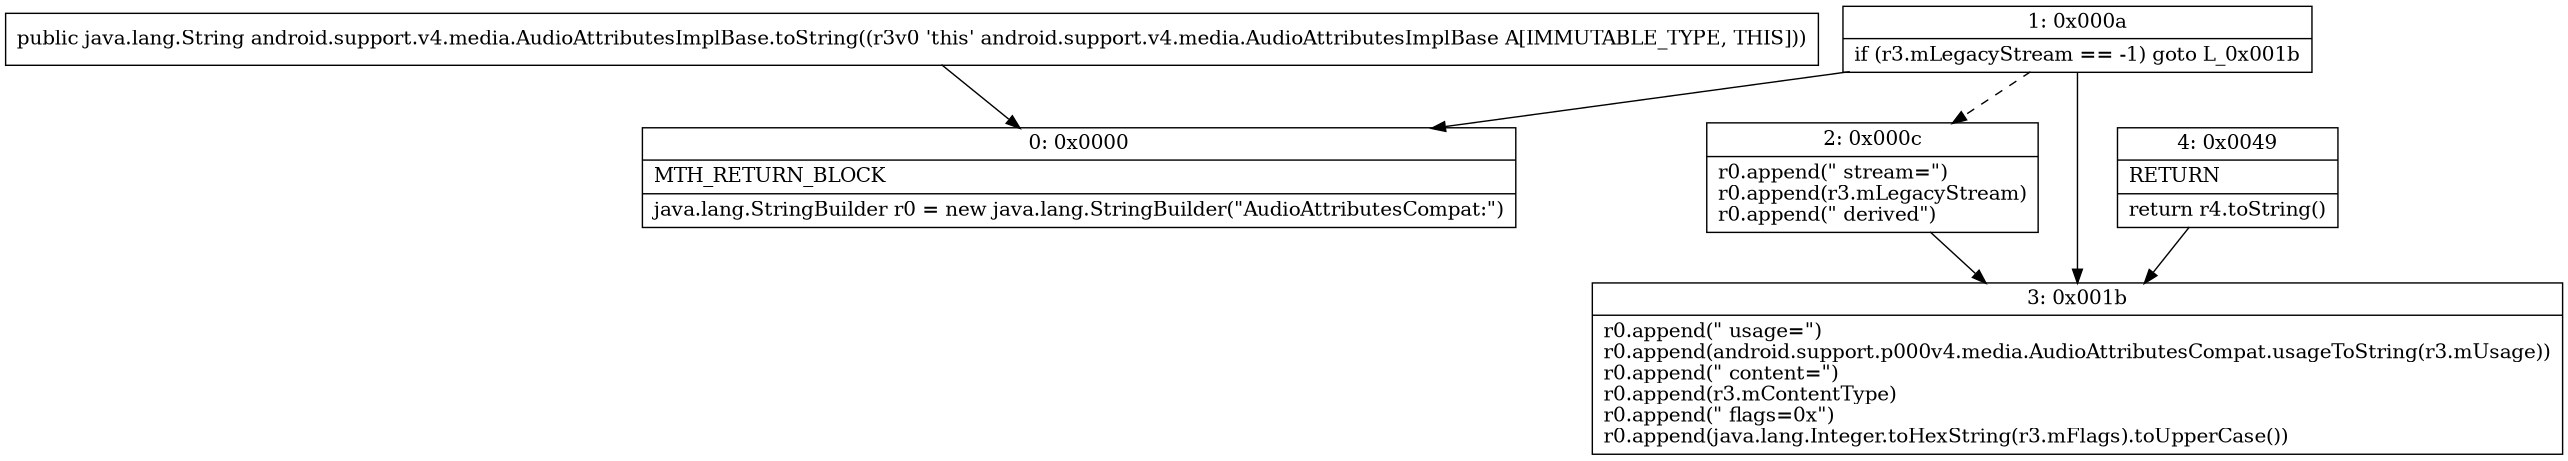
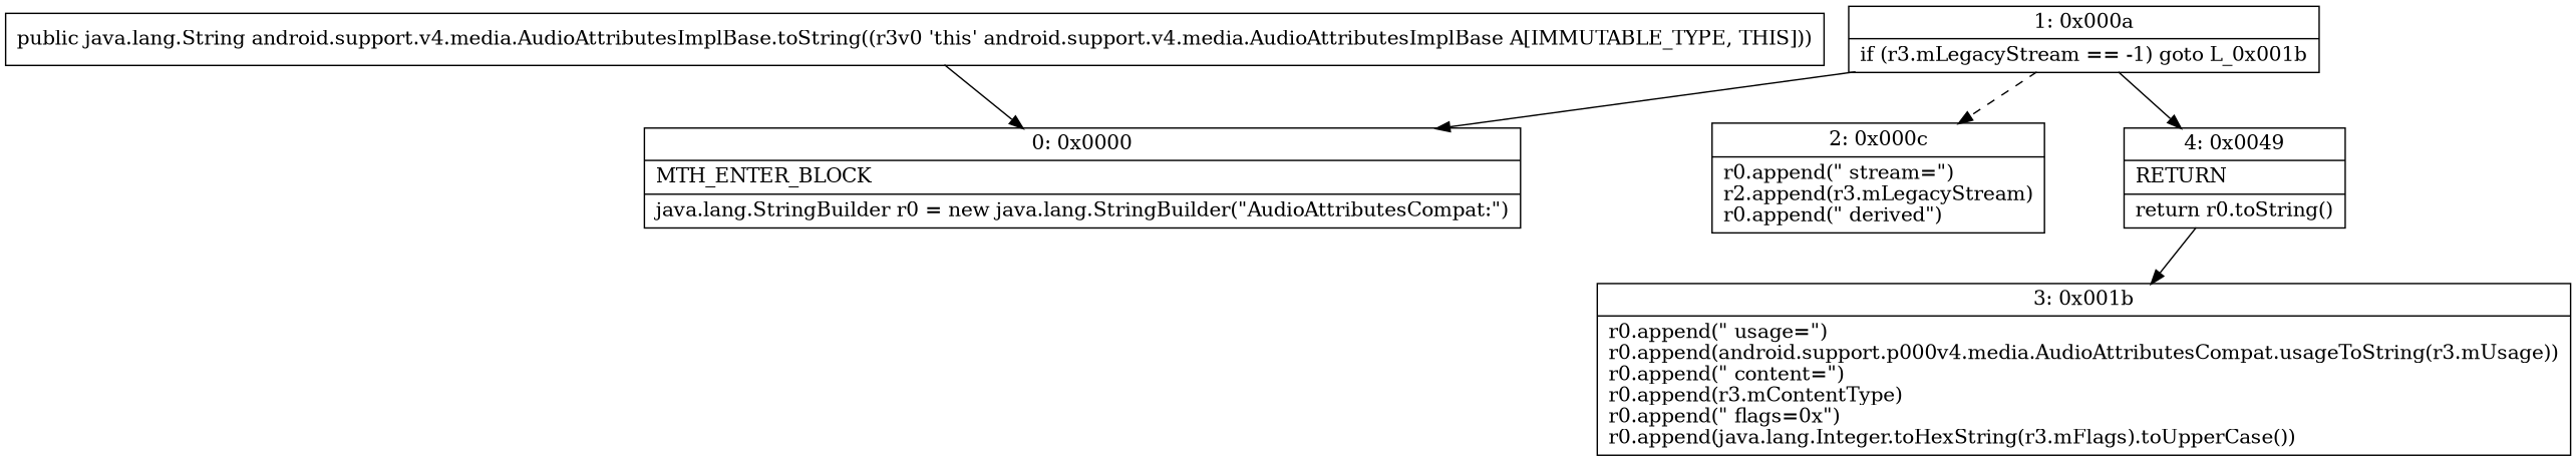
  digraph {
    node [shape=record]
-   n1 [label="{0\:\ 0x0000|MTH_RETURN_BLOCK\l|java.lang.StringBuilder r0 = new java.lang.StringBuilder(\"AudioAttributesCompat:\")\l}"]
+   n1 [label="{0\:\ 0x0000|MTH_ENTER_BLOCK\l|java.lang.StringBuilder r0 = new java.lang.StringBuilder(\"AudioAttributesCompat:\")\l}"]
    n2 [label="{1\:\ 0x000a|if (r3.mLegacyStream == \-1) goto L_0x001b\l}"]
-   n3 [label="{2\:\ 0x000c|r0.append(\" stream=\")\lr0.append(r3.mLegacyStream)\lr0.append(\" derived\")\l}"]
+   n3 [label="{2\:\ 0x000c|r0.append(\" stream=\")\lr2.append(r3.mLegacyStream)\lr0.append(\" derived\")\l}"]
    n4 [label="{3\:\ 0x001b|r0.append(\" usage=\")\lr0.append(android.support.p000v4.media.AudioAttributesCompat.usageToString(r3.mUsage))\lr0.append(\" content=\")\lr0.append(r3.mContentType)\lr0.append(\" flags=0x\")\lr0.append(java.lang.Integer.toHexString(r3.mFlags).toUpperCase())\l}"]
-   n5 [label="{4\:\ 0x0049|RETURN\l|return r4.toString()\l}"]
+   n5 [label="{4\:\ 0x0049|RETURN\l|return r0.toString()\l}"]
    n6 [label="{public java.lang.String android.support.v4.media.AudioAttributesImplBase.toString((r3v0 'this' android.support.v4.media.AudioAttributesImplBase A[IMMUTABLE_TYPE, THIS])) }"]
    n2 -> n1
    n2 -> n3 [style=dashed]
-   n2 -> n4
-   n3 -> n4
+   n2 -> n5
    n5 -> n4
    n6 -> n1
  }
